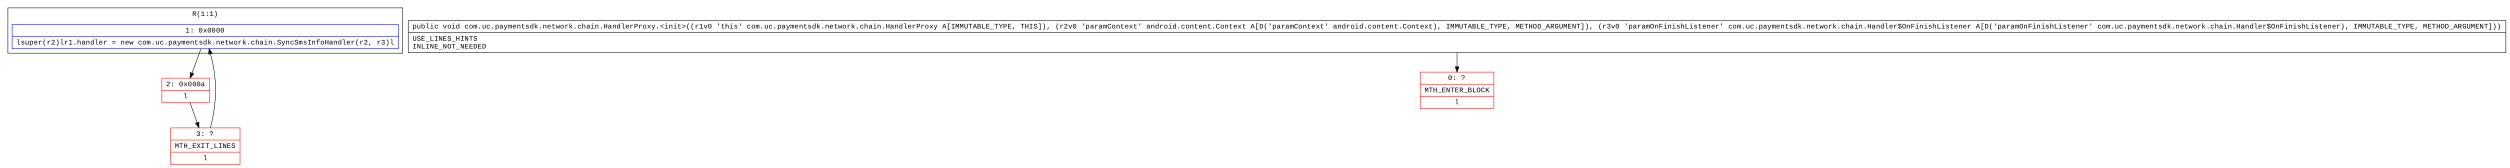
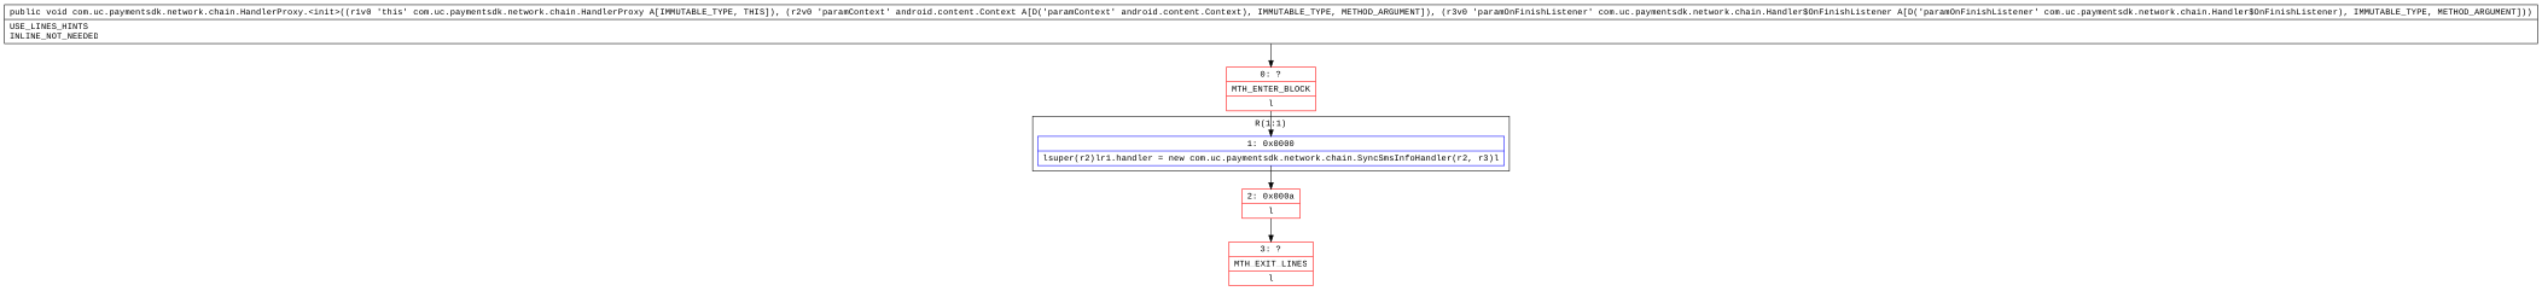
  digraph {
    fontname="Liberation Mono"
    node [color=red fontname="Liberation Mono" shape=record]
    edge [fontname="Liberation Mono"]
    n1 [color=blue label="{1\:\ 0x0000|lsuper(r2)lr1.handler = new com.uc.paymentsdk.network.chain.SyncSmsInfoHandler(r2, r3)l}"]
    n2 [label="{2\:\ 0x000a|l}"]
    n3 [label="{3\:\ ?|MTH_EXIT_LINES\l|l}"]
    n4 [label="{0\:\ ?|MTH_ENTER_BLOCK\l|l}"]
    n5 [label="{public void com.uc.paymentsdk.network.chain.HandlerProxy.\<init\>((r1v0 'this' com.uc.paymentsdk.network.chain.HandlerProxy A[IMMUTABLE_TYPE, THIS]), (r2v0 'paramContext' android.content.Context A[D('paramContext' android.content.Context), IMMUTABLE_TYPE, METHOD_ARGUMENT]), (r3v0 'paramOnFinishListener' com.uc.paymentsdk.network.chain.Handler$OnFinishListener A[D('paramOnFinishListener' com.uc.paymentsdk.network.chain.Handler$OnFinishListener), IMMUTABLE_TYPE, METHOD_ARGUMENT]))  | USE_LINES_HINTS\lINLINE_NOT_NEEDED\l}" color=""]
    subgraph cluster_1 {
      label="R(1:1)"
      n1
    }
    n1 -> n2
    n2 -> n3
-   n3 -> n1
+   n4 -> n1
    n5 -> n4
  }
